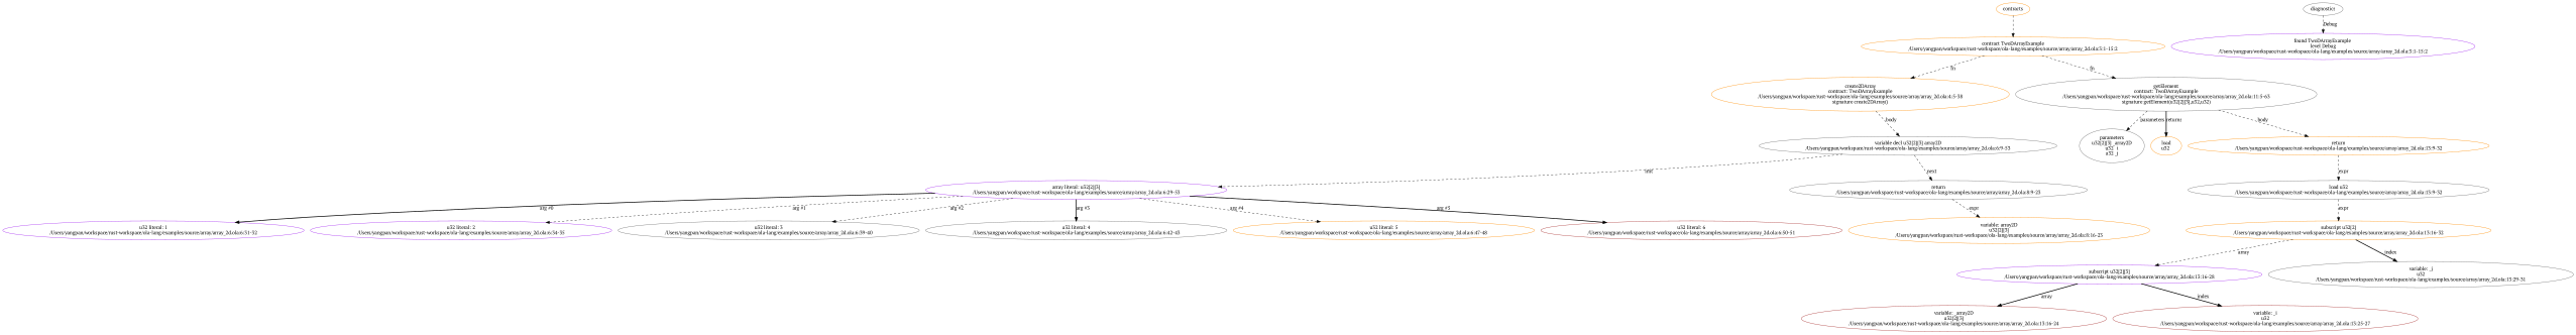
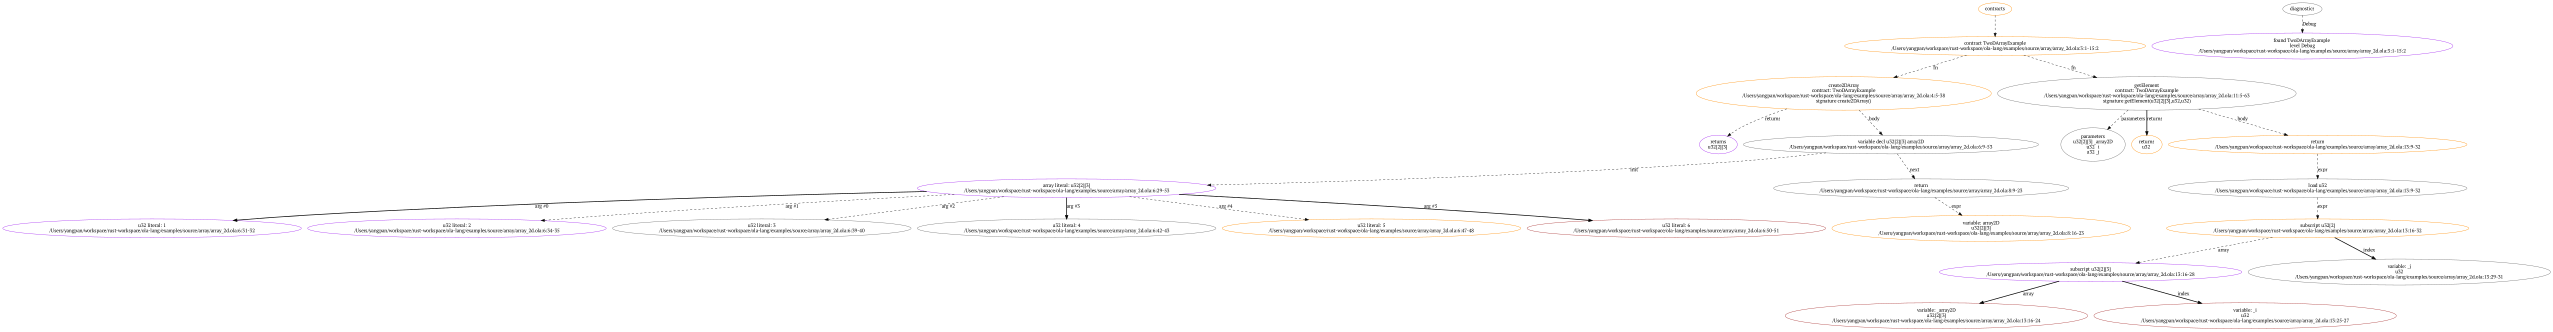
  strict digraph {
    fontname="PT Serif"
    node [color=gray40 fontname="PT Serif"]
    edge [fontname="PT Serif" style=dashed]
    n1 [color=darkorange label="contract TwoDArrayExample\n/Users/yangpan/workspace/rust-workspace/ola-lang/examples/source/array/array_2d.ola:3:1-15:2"]
    n2 [color=darkorange label="create2DArray\ncontract: TwoDArrayExample\n/Users/yangpan/workspace/rust-workspace/ola-lang/examples/source/array/array_2d.ola:4:5-38\nsignature create2DArray()"]
    n3 [label="getElement\ncontract: TwoDArrayExample\n/Users/yangpan/workspace/rust-workspace/ola-lang/examples/source/array/array_2d.ola:11:5-63\nsignature getElement(u32[2][3],u32,u32)"]
+   n4 [color=purple label="returns\nu32[2][3] "]
    n5 [label="variable decl u32[2][3] array2D\n/Users/yangpan/workspace/rust-workspace/ola-lang/examples/source/array/array_2d.ola:6:9-53"]
    n6 [label="parameters\nu32[2][3] _array2D\nu32 _i\nu32 _j"]
-   n7 [color=darkorange label="load\nu32 "]
+   n7 [color=darkorange label="returns\nu32 "]
    n8 [color=darkorange label="return\n/Users/yangpan/workspace/rust-workspace/ola-lang/examples/source/array/array_2d.ola:13:9-32"]
    n9 [color=purple label="array literal: u32[2][3]\n/Users/yangpan/workspace/rust-workspace/ola-lang/examples/source/array/array_2d.ola:6:29-53"]
    n10 [label="return\n/Users/yangpan/workspace/rust-workspace/ola-lang/examples/source/array/array_2d.ola:8:9-23"]
    n11 [color=purple label="u32 literal: 1\n/Users/yangpan/workspace/rust-workspace/ola-lang/examples/source/array/array_2d.ola:6:31-32"]
    n12 [color=purple label="u32 literal: 2\n/Users/yangpan/workspace/rust-workspace/ola-lang/examples/source/array/array_2d.ola:6:34-35"]
    n13 [label="u32 literal: 3\n/Users/yangpan/workspace/rust-workspace/ola-lang/examples/source/array/array_2d.ola:6:39-40"]
    n14 [label="u32 literal: 4\n/Users/yangpan/workspace/rust-workspace/ola-lang/examples/source/array/array_2d.ola:6:42-43"]
    n15 [color=darkorange label="u32 literal: 5\n/Users/yangpan/workspace/rust-workspace/ola-lang/examples/source/array/array_2d.ola:6:47-48"]
    n16 [color=brown label="u32 literal: 6\n/Users/yangpan/workspace/rust-workspace/ola-lang/examples/source/array/array_2d.ola:6:50-51"]
    n17 [color=darkorange label="variable: array2D\nu32[2][3]\n/Users/yangpan/workspace/rust-workspace/ola-lang/examples/source/array/array_2d.ola:8:16-23"]
    n18 [label="load u32\n/Users/yangpan/workspace/rust-workspace/ola-lang/examples/source/array/array_2d.ola:13:9-32"]
    n19 [color=darkorange label="subscript u32[2]\n/Users/yangpan/workspace/rust-workspace/ola-lang/examples/source/array/array_2d.ola:13:16-32"]
    n20 [color=purple label="subscript u32[2][3]\n/Users/yangpan/workspace/rust-workspace/ola-lang/examples/source/array/array_2d.ola:13:16-28"]
    n21 [label="variable: _j\nu32\n/Users/yangpan/workspace/rust-workspace/ola-lang/examples/source/array/array_2d.ola:13:29-31"]
    n22 [color=brown label="variable: _array2D\nu32[2][3]\n/Users/yangpan/workspace/rust-workspace/ola-lang/examples/source/array/array_2d.ola:13:16-24"]
    n23 [color=brown label="variable: _i\nu32\n/Users/yangpan/workspace/rust-workspace/ola-lang/examples/source/array/array_2d.ola:13:25-27"]
    n24 [color=purple label="found TwoDArrayExample \nlevel Debug\n/Users/yangpan/workspace/rust-workspace/ola-lang/examples/source/array/array_2d.ola:3:1-15:2"]
    contracts [color=darkorange]
    diagnostics
    n1 -> n2 [label=fn]
    n1 -> n3 [label=fn]
+   n2 -> n4 [label=returns]
    n2 -> n5 [label=body]
    n3 -> n6 [label=parameters]
    n3 -> n7 [label=returns style=bold]
    n3 -> n8 [label=body]
    n5 -> n9 [label=init]
    n5 -> n10 [label=next]
    n8 -> n18 [label=expr]
    n9 -> n11 [label="arg #0" style=bold]
    n9 -> n12 [label="arg #1"]
    n9 -> n13 [label="arg #2"]
    n9 -> n14 [label="arg #3" style=bold]
    n9 -> n15 [label="arg #4"]
    n9 -> n16 [label="arg #5" style=bold]
    n10 -> n17 [label=expr]
    n18 -> n19 [label=expr]
    n19 -> n20 [label=array]
    n19 -> n21 [label=index style=bold]
    n20 -> n22 [label=array style=bold]
    n20 -> n23 [label=index style=bold]
    contracts -> n1
    diagnostics -> n24 [label=Debug]
  }
